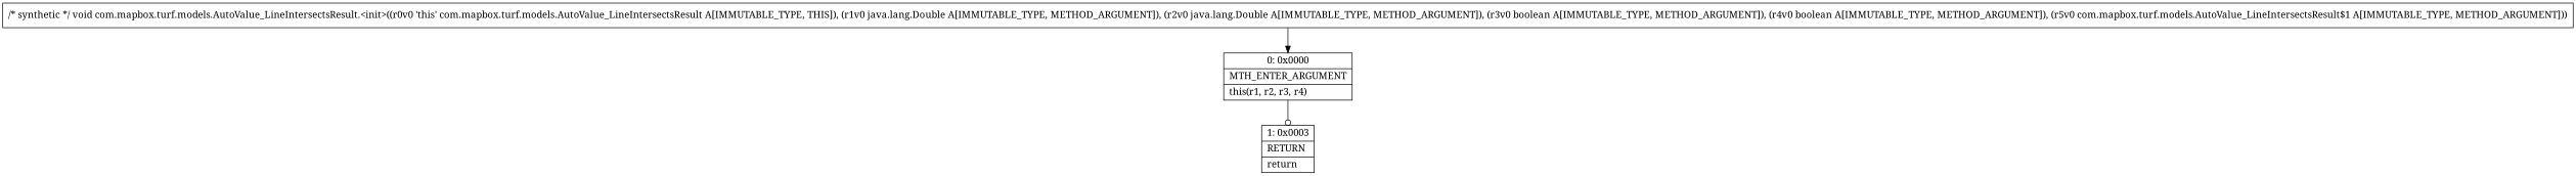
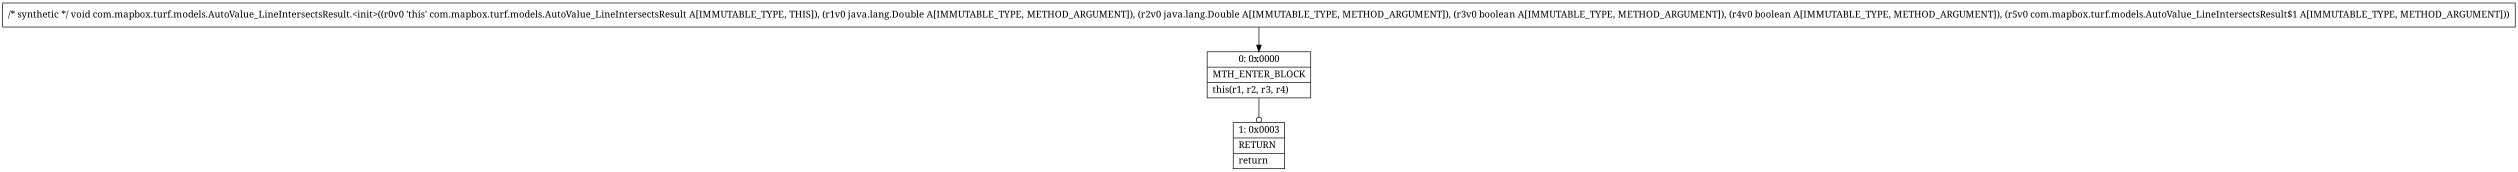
  digraph {
    fontname="Noto Serif"
    node [shape=record fontname="Noto Serif"]
    edge [fontname="Noto Serif"]
-   n1 [label="{0\:\ 0x0000|MTH_ENTER_ARGUMENT\l|this(r1, r2, r3, r4)\l}"]
+   n1 [label="{0\:\ 0x0000|MTH_ENTER_BLOCK\l|this(r1, r2, r3, r4)\l}"]
    n2 [label="{1\:\ 0x0003|RETURN\l|return\l}"]
    n3 [label="{\/* synthetic *\/ void com.mapbox.turf.models.AutoValue_LineIntersectsResult.\<init\>((r0v0 'this' com.mapbox.turf.models.AutoValue_LineIntersectsResult A[IMMUTABLE_TYPE, THIS]), (r1v0 java.lang.Double A[IMMUTABLE_TYPE, METHOD_ARGUMENT]), (r2v0 java.lang.Double A[IMMUTABLE_TYPE, METHOD_ARGUMENT]), (r3v0 boolean A[IMMUTABLE_TYPE, METHOD_ARGUMENT]), (r4v0 boolean A[IMMUTABLE_TYPE, METHOD_ARGUMENT]), (r5v0 com.mapbox.turf.models.AutoValue_LineIntersectsResult$1 A[IMMUTABLE_TYPE, METHOD_ARGUMENT])) }"]
    n1 -> n2 [arrowhead=odot]
    n3 -> n1 [arrowhead=normal]
  }
